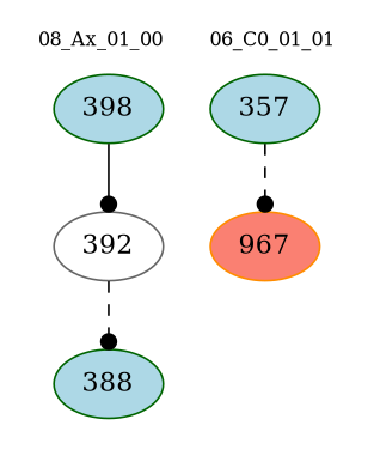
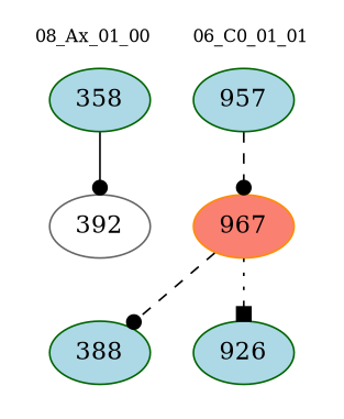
  digraph {
    node [color=darkgreen fillcolor=lightblue style=filled]
    edge [arrowhead=dot color=black style=dashed]
-   n1 [label=398]
+   n1 [label=358]
    n2 [color=gray40 fillcolor=white label=392]
    n3 [label=388]
-   n4 [label=357]
+   n4 [label=957]
    n5 [color=darkorange fillcolor=salmon label=967]
+   n6 [label=926]
    subgraph cluster_1 {
      color=white
      fontsize=10
      label="08_Ax_01_00"
      n1
      n2
      n3
    }
    subgraph cluster_2 {
      color=white
      fontsize=10
      label="06_C0_01_01"
      n4
      n5
+     n6
    }
    n1 -> n2 [style=solid]
-   n2 -> n3
+   n5 -> n3
    n4 -> n5
+   n5 -> n6 [arrowhead=box style=dotted]
  }
